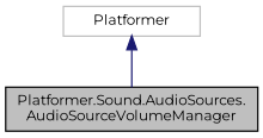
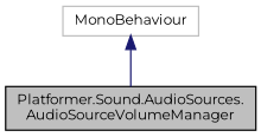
  digraph {
    fontname=Montserrat
    node [fontname=Montserrat fontsize=10 shape=record style=filled]
    n1 [color=black fillcolor=grey75 fontcolor=black height=0.2 label="Platformer.Sound.AudioSources.\lAudioSourceVolumeManager" width=0.4]
-   n2 [color=grey75 fillcolor=white height=0.2 label=Platformer width=0.4]
+   n2 [color=grey75 fillcolor=white height=0.2 label=MonoBehaviour width=0.4]
    n2 -> n1 [color=midnightblue dir=back fontname=Montserrat fontsize=10 labelfontname=Helvetica labelfontsize=10 style=solid]
  }
